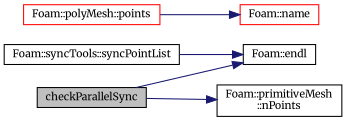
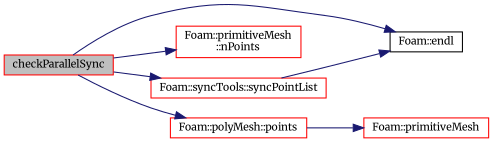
  digraph {
    fontname=Merriweather
    rankdir=LR
    node [color=black fontname=Merriweather fontsize=10 shape=record]
    edge [color=midnightblue fontname=Merriweather fontsize=10 labelfontname=FreeSans labelfontsize=10 style=solid]
-   n1 [fillcolor=grey75 fontcolor=black height=0.2 label=checkParallelSync style=filled width=0.4]
+   n1 [color=red fillcolor=grey75 fontcolor=black height=0.2 label=checkParallelSync style=filled width=0.4]
    n2 [height=0.2 label="Foam::endl" width=0.4]
-   n3 [height=0.2 label="Foam::primitiveMesh\l::nPoints" width=0.4]
+   n3 [color=red height=0.2 label="Foam::primitiveMesh\l::nPoints" width=0.4]
    n4 [color=red height=0.2 label="Foam::polyMesh::points" width=0.4]
-   n5 [height=0.2 label="Foam::syncTools::syncPointList" width=0.4]
-   n6 [color=red height=0.2 label="Foam::name" width=0.4]
+   n5 [color=red height=0.2 label="Foam::syncTools::syncPointList" width=0.4]
+   n6 [color=red height=0.2 label="Foam::primitiveMesh" width=0.4]
    n1 -> n2
    n1 -> n3
+   n1 -> n4
+   n1 -> n5
    n4 -> n6
    n5 -> n2
  }
